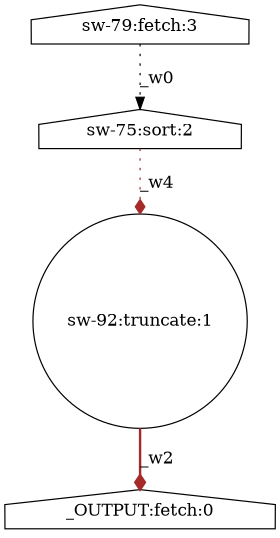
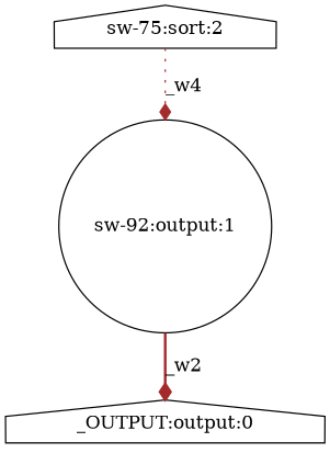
  digraph {
    node [shape=house]
    edge [arrowhead=diamond color=brown style=dotted]
-   n1 [label="_OUTPUT:fetch:0"]
+   n1 [label="_OUTPUT:output:0"]
    n2 [label="sw-75:sort:2"]
-   n3 [label="sw-92:truncate:1" shape=circle]
-   n4 [label="sw-79:fetch:3"]
+   n3 [label="sw-92:output:1" shape=circle]
    n2 -> n3 [label=_w4]
    n3 -> n1 [label=_w2 style=bold]
-   n4 -> n2 [arrowhead=normal color=black label=_w0]
  }
